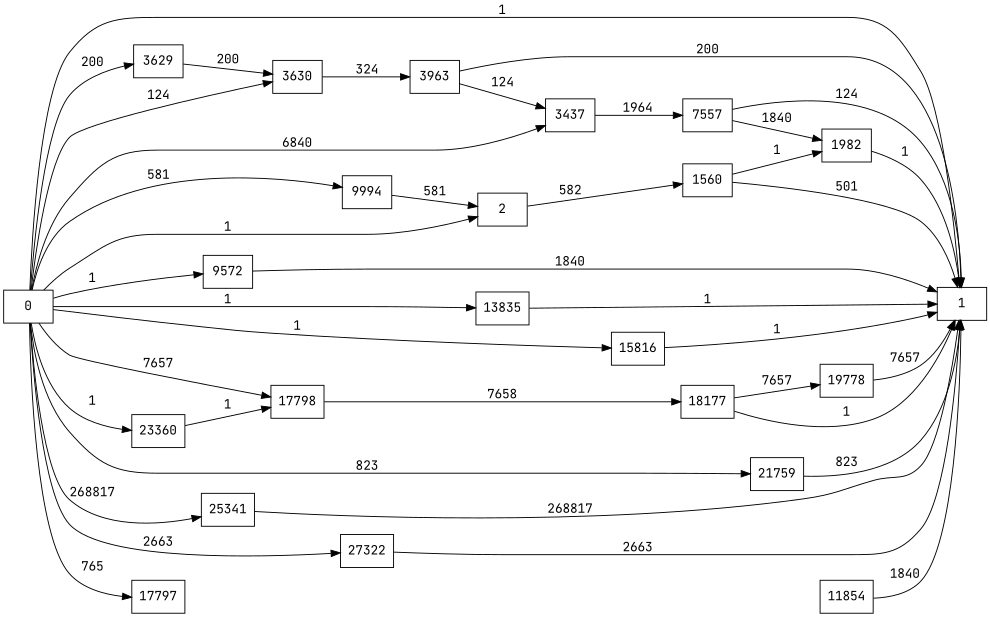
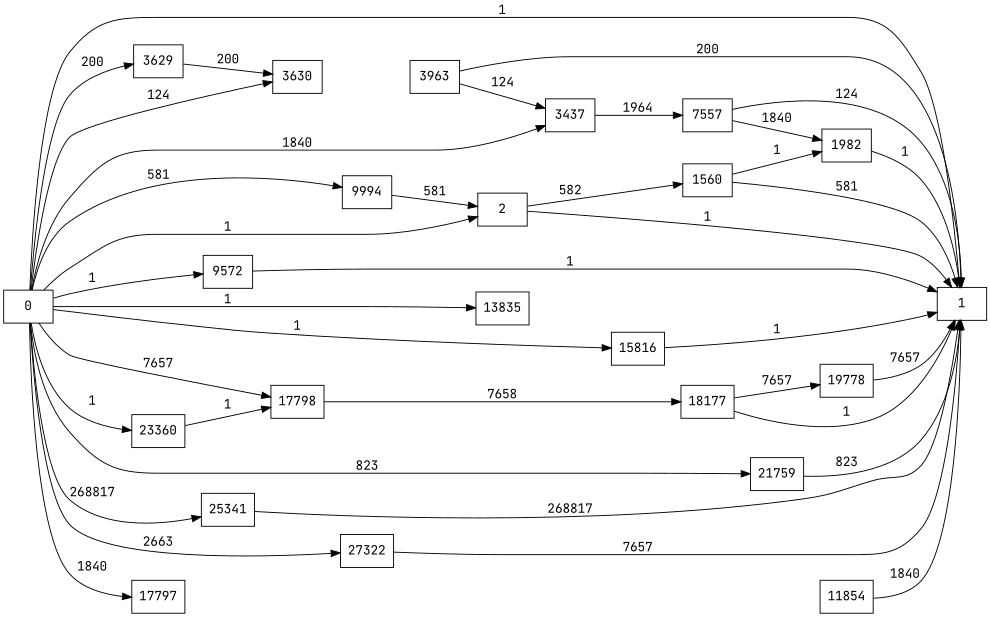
  digraph {
    fontname="JetBrains Mono"
    rankdir=LR
    node [fontname="JetBrains Mono" shape=rectangle]
    edge [fontname="JetBrains Mono"]
    2
    1560
    1
    1982
    3629
    3630
    3963
    n8 [label=3437]
    7557
    11854
    9572
    9994
    13835
    15816
    17798
    18177
    19778
    21759
    23360
    25341
    27322
    0
    17797
    2 -> 1560 [label=582]
-   1560 -> 1 [label=501]
+   1560 -> 1 [label=581]
    1560 -> 1982 [label=1]
    1982 -> 1 [label=1]
    3629 -> 3630 [label=200]
-   3630 -> 3963 [label=324]
    3963 -> 1 [label=200]
    3963 -> n8 [label=124]
    n8 -> 7557 [label=1964]
    7557 -> 1 [label=124]
    7557 -> 1982 [label=1840]
    11854 -> 1 [label=1840]
-   9572 -> 1 [label=1840]
+   9572 -> 1 [label=1]
    9994 -> 2 [label=581]
-   13835 -> 1 [label=1]
+   2 -> 1 [label=1]
    15816 -> 1 [label=1]
    17798 -> 18177 [label=7658]
    18177 -> 1 [label=1]
    18177 -> 19778 [label=7657]
    19778 -> 1 [label=7657]
    21759 -> 1 [label=823]
    23360 -> 17798 [label=1]
    25341 -> 1 [label=268817]
-   27322 -> 1 [label=2663]
+   27322 -> 1 [label=7657]
    0 -> 2 [label=1]
    0 -> 1 [label=1]
    0 -> 3629 [label=200]
    0 -> 3630 [label=124]
-   0 -> n8 [label=6840]
+   0 -> n8 [label=1840]
    0 -> 9572 [label=1]
    0 -> 9994 [label=581]
    0 -> 13835 [label=1]
    0 -> 15816 [label=1]
    0 -> 17798 [label=7657]
    0 -> 21759 [label=823]
    0 -> 23360 [label=1]
    0 -> 25341 [label=268817]
    0 -> 27322 [label=2663]
-   0 -> 17797 [label=765]
+   0 -> 17797 [label=1840]
  }
